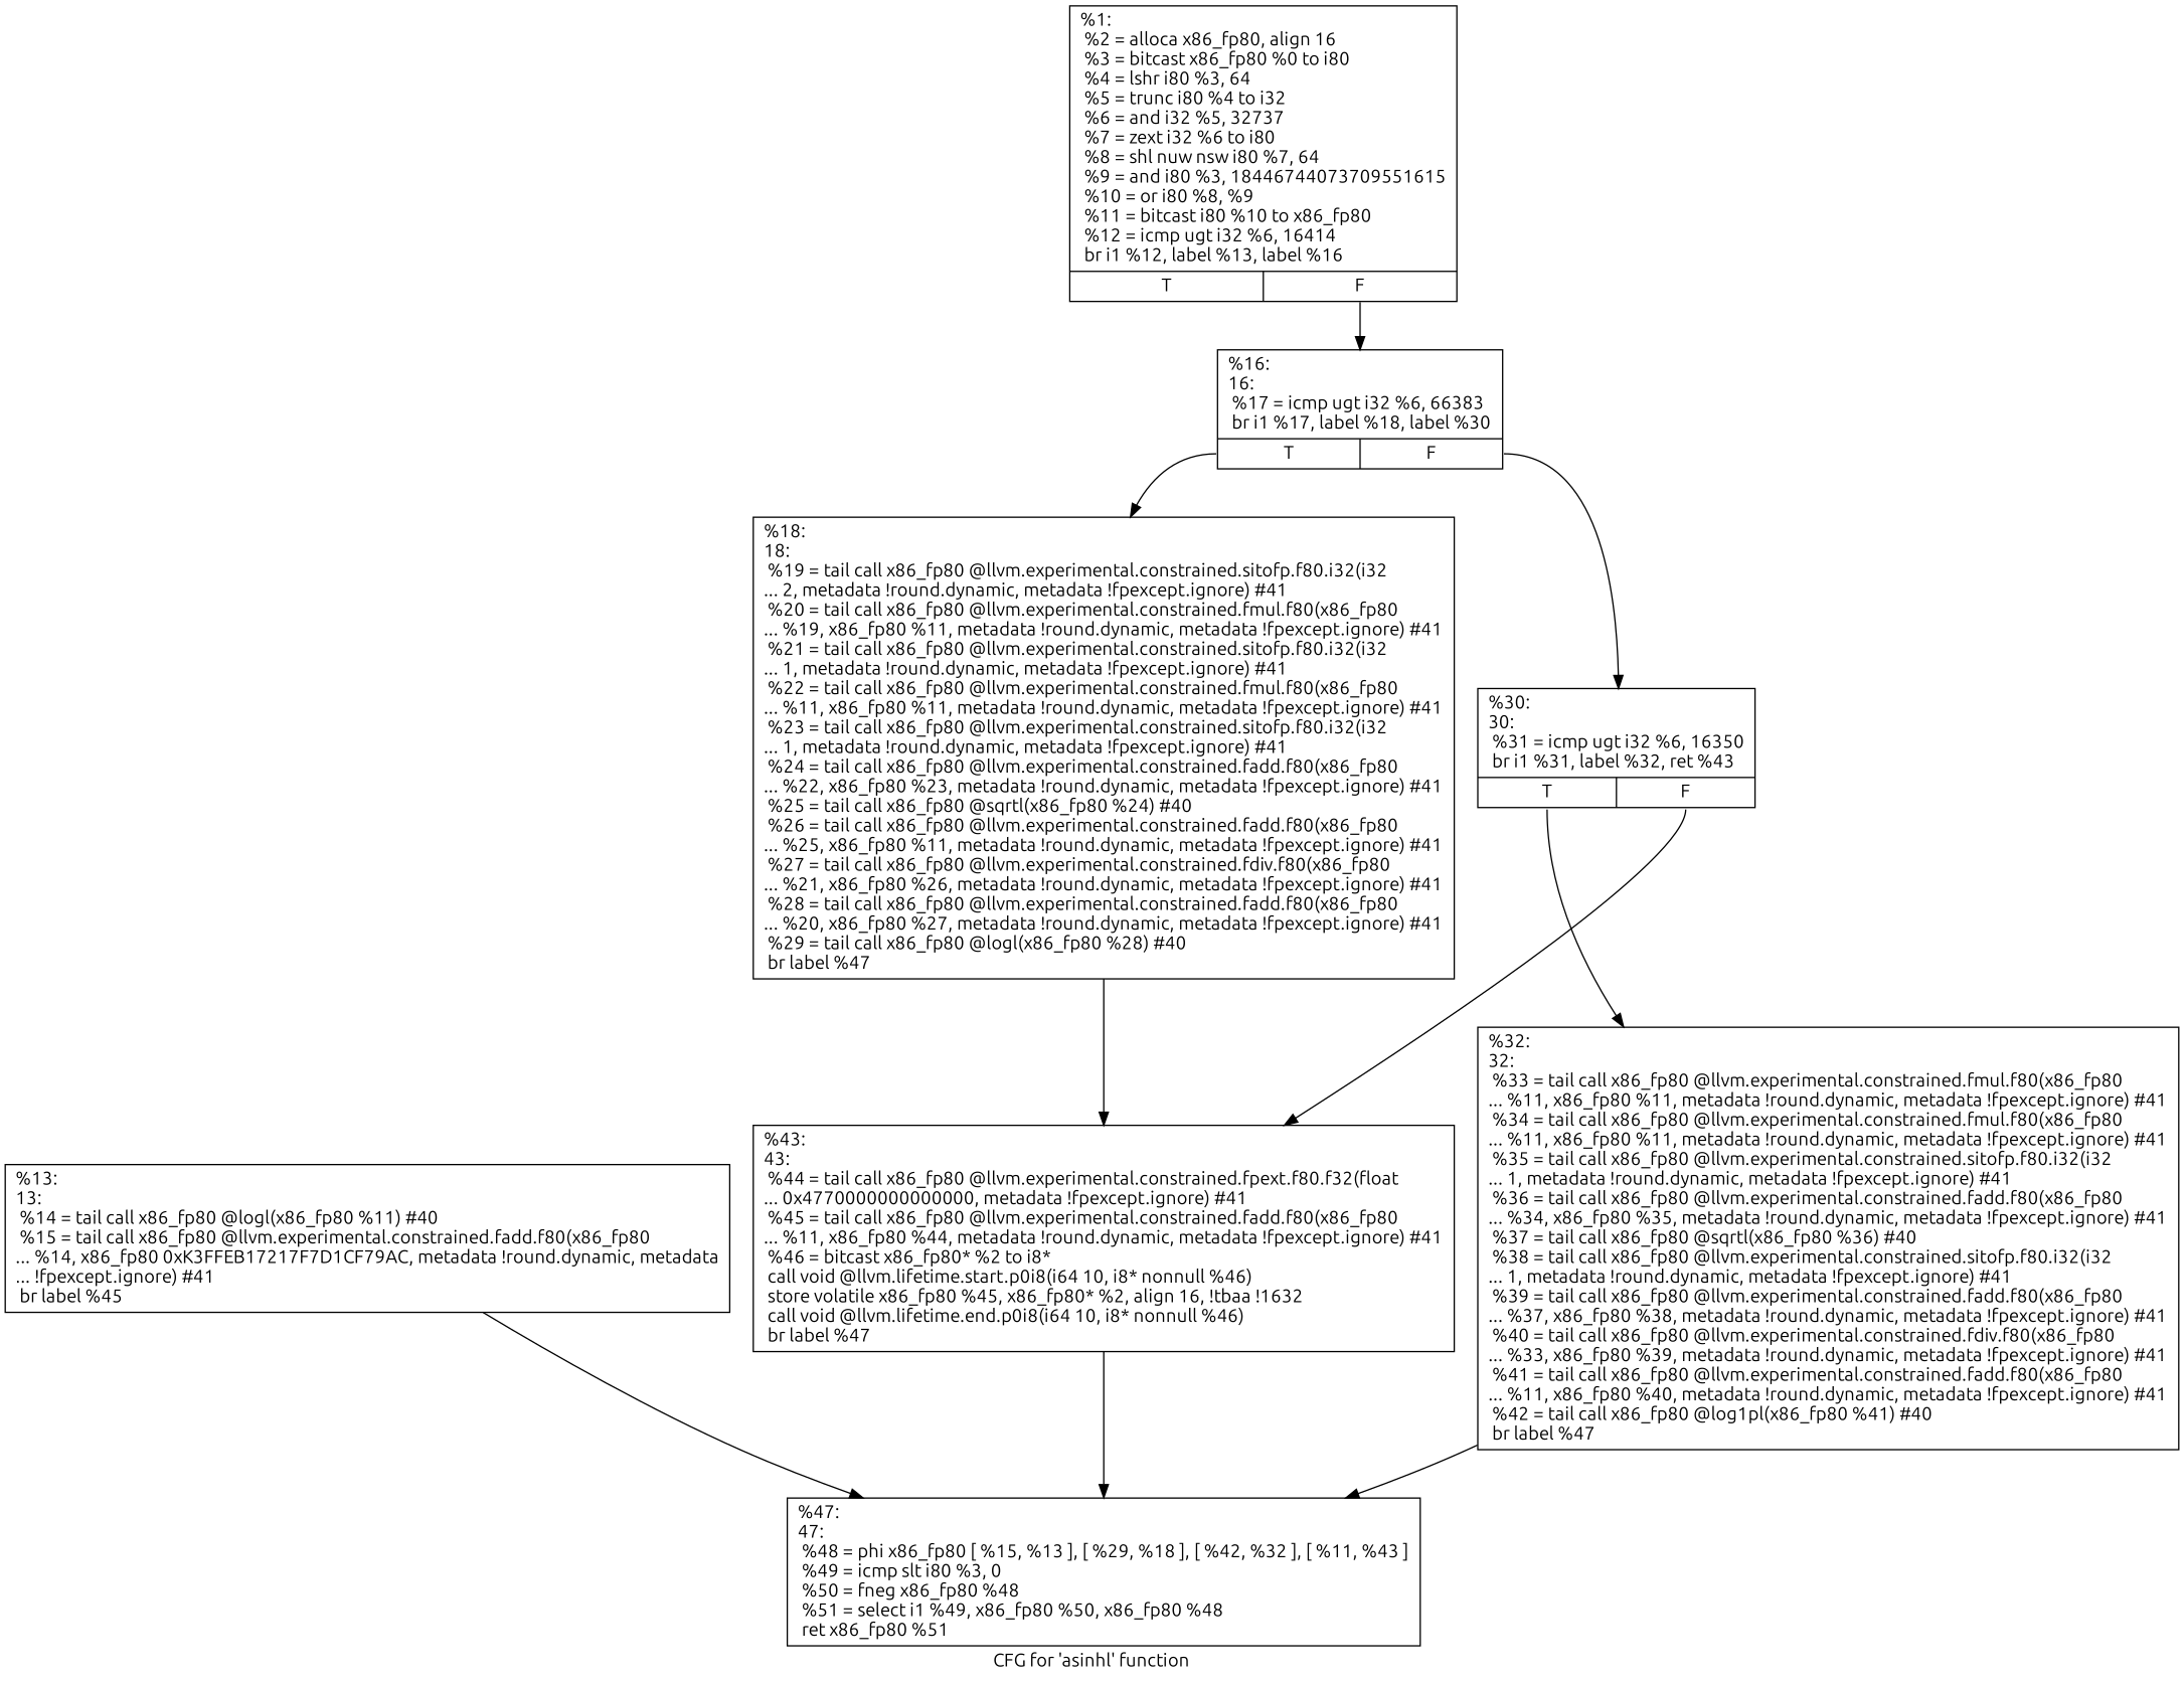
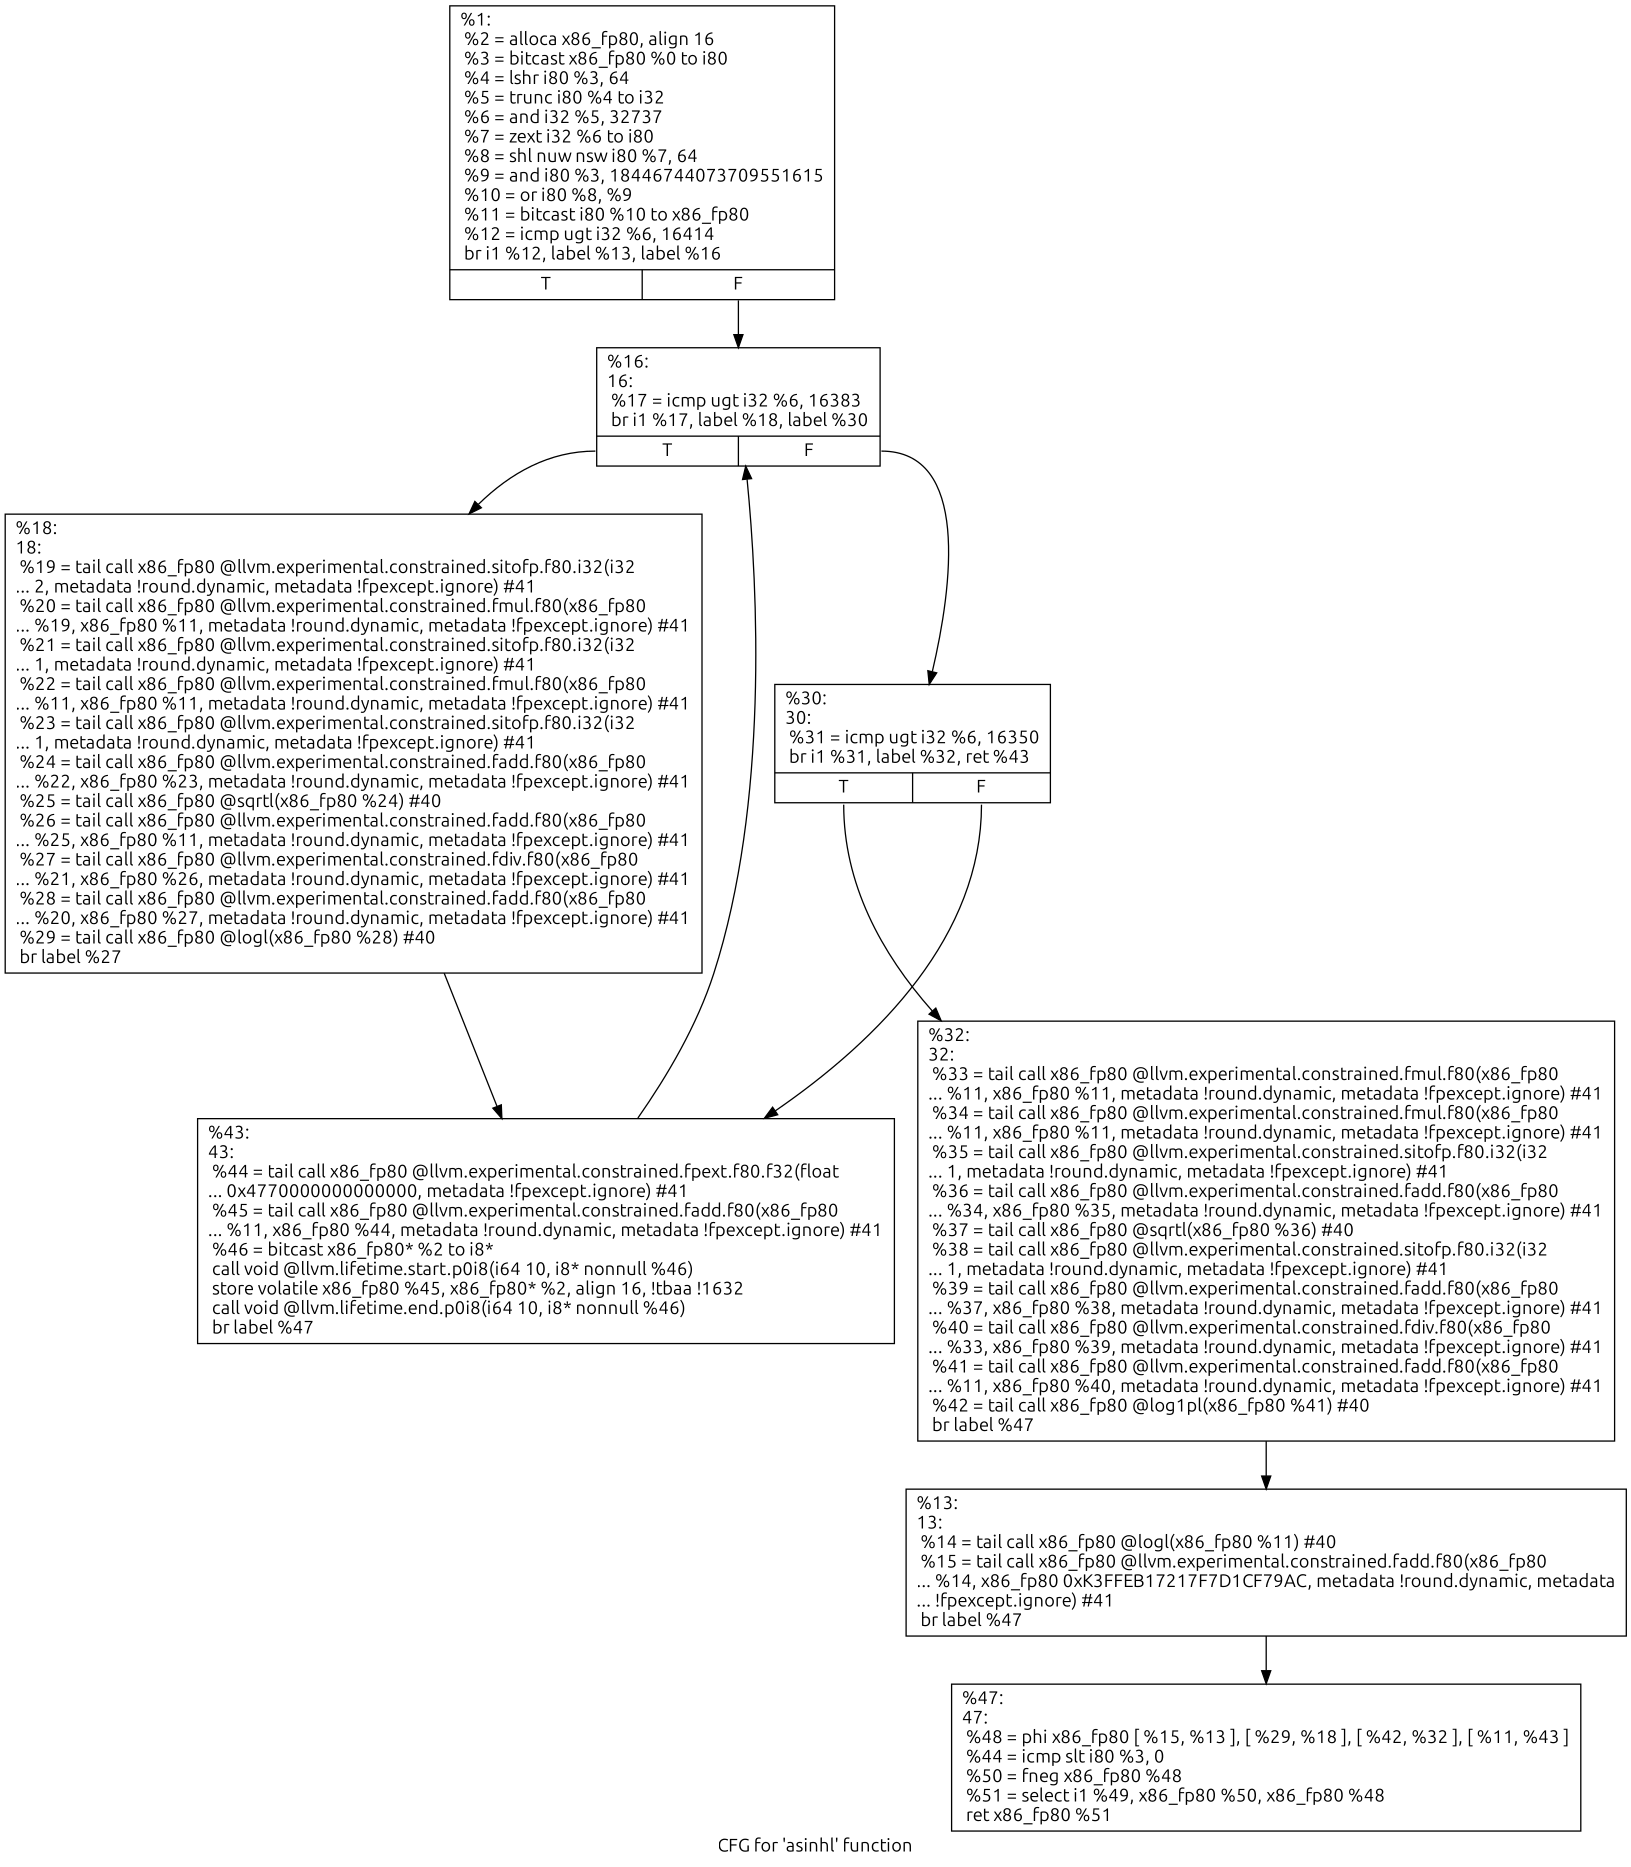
  digraph {
    fontname=Ubuntu
    label="CFG for 'asinhl' function"
    node [fontname=Ubuntu shape=record]
    edge [fontname=Ubuntu]
    n1 [label="{%1:\l  %2 = alloca x86_fp80, align 16\l  %3 = bitcast x86_fp80 %0 to i80\l  %4 = lshr i80 %3, 64\l  %5 = trunc i80 %4 to i32\l  %6 = and i32 %5, 32737\l  %7 = zext i32 %6 to i80\l  %8 = shl nuw nsw i80 %7, 64\l  %9 = and i80 %3, 18446744073709551615\l  %10 = or i80 %8, %9\l  %11 = bitcast i80 %10 to x86_fp80\l  %12 = icmp ugt i32 %6, 16414\l  br i1 %12, label %13, label %16\l|{<s0>T|<s1>F}}"]
-   n2 [label="{%16:\l16:                                               \l  %17 = icmp ugt i32 %6, 66383\l  br i1 %17, label %18, label %30\l|{<s0>T|<s1>F}}"]
-   n3 [label="{%13:\l13:                                               \l  %14 = tail call x86_fp80 @logl(x86_fp80 %11) #40\l  %15 = tail call x86_fp80 @llvm.experimental.constrained.fadd.f80(x86_fp80\l... %14, x86_fp80 0xK3FFEB17217F7D1CF79AC, metadata !round.dynamic, metadata\l... !fpexcept.ignore) #41\l  br label %45\l}"]
-   n4 [label="{%47:\l47:                                               \l  %48 = phi x86_fp80 [ %15, %13 ], [ %29, %18 ], [ %42, %32 ], [ %11, %43 ]\l  %49 = icmp slt i80 %3, 0\l  %50 = fneg x86_fp80 %48\l  %51 = select i1 %49, x86_fp80 %50, x86_fp80 %48\l  ret x86_fp80 %51\l}"]
-   n5 [label="{%18:\l18:                                               \l  %19 = tail call x86_fp80 @llvm.experimental.constrained.sitofp.f80.i32(i32\l... 2, metadata !round.dynamic, metadata !fpexcept.ignore) #41\l  %20 = tail call x86_fp80 @llvm.experimental.constrained.fmul.f80(x86_fp80\l... %19, x86_fp80 %11, metadata !round.dynamic, metadata !fpexcept.ignore) #41\l  %21 = tail call x86_fp80 @llvm.experimental.constrained.sitofp.f80.i32(i32\l... 1, metadata !round.dynamic, metadata !fpexcept.ignore) #41\l  %22 = tail call x86_fp80 @llvm.experimental.constrained.fmul.f80(x86_fp80\l... %11, x86_fp80 %11, metadata !round.dynamic, metadata !fpexcept.ignore) #41\l  %23 = tail call x86_fp80 @llvm.experimental.constrained.sitofp.f80.i32(i32\l... 1, metadata !round.dynamic, metadata !fpexcept.ignore) #41\l  %24 = tail call x86_fp80 @llvm.experimental.constrained.fadd.f80(x86_fp80\l... %22, x86_fp80 %23, metadata !round.dynamic, metadata !fpexcept.ignore) #41\l  %25 = tail call x86_fp80 @sqrtl(x86_fp80 %24) #40\l  %26 = tail call x86_fp80 @llvm.experimental.constrained.fadd.f80(x86_fp80\l... %25, x86_fp80 %11, metadata !round.dynamic, metadata !fpexcept.ignore) #41\l  %27 = tail call x86_fp80 @llvm.experimental.constrained.fdiv.f80(x86_fp80\l... %21, x86_fp80 %26, metadata !round.dynamic, metadata !fpexcept.ignore) #41\l  %28 = tail call x86_fp80 @llvm.experimental.constrained.fadd.f80(x86_fp80\l... %20, x86_fp80 %27, metadata !round.dynamic, metadata !fpexcept.ignore) #41\l  %29 = tail call x86_fp80 @logl(x86_fp80 %28) #40\l  br label %47\l}"]
+   n2 [label="{%16:\l16:                                               \l  %17 = icmp ugt i32 %6, 16383\l  br i1 %17, label %18, label %30\l|{<s0>T|<s1>F}}"]
+   n3 [label="{%13:\l13:                                               \l  %14 = tail call x86_fp80 @logl(x86_fp80 %11) #40\l  %15 = tail call x86_fp80 @llvm.experimental.constrained.fadd.f80(x86_fp80\l... %14, x86_fp80 0xK3FFEB17217F7D1CF79AC, metadata !round.dynamic, metadata\l... !fpexcept.ignore) #41\l  br label %47\l}"]
+   n4 [label="{%47:\l47:                                               \l  %48 = phi x86_fp80 [ %15, %13 ], [ %29, %18 ], [ %42, %32 ], [ %11, %43 ]\l  %44 = icmp slt i80 %3, 0\l  %50 = fneg x86_fp80 %48\l  %51 = select i1 %49, x86_fp80 %50, x86_fp80 %48\l  ret x86_fp80 %51\l}"]
+   n5 [label="{%18:\l18:                                               \l  %19 = tail call x86_fp80 @llvm.experimental.constrained.sitofp.f80.i32(i32\l... 2, metadata !round.dynamic, metadata !fpexcept.ignore) #41\l  %20 = tail call x86_fp80 @llvm.experimental.constrained.fmul.f80(x86_fp80\l... %19, x86_fp80 %11, metadata !round.dynamic, metadata !fpexcept.ignore) #41\l  %21 = tail call x86_fp80 @llvm.experimental.constrained.sitofp.f80.i32(i32\l... 1, metadata !round.dynamic, metadata !fpexcept.ignore) #41\l  %22 = tail call x86_fp80 @llvm.experimental.constrained.fmul.f80(x86_fp80\l... %11, x86_fp80 %11, metadata !round.dynamic, metadata !fpexcept.ignore) #41\l  %23 = tail call x86_fp80 @llvm.experimental.constrained.sitofp.f80.i32(i32\l... 1, metadata !round.dynamic, metadata !fpexcept.ignore) #41\l  %24 = tail call x86_fp80 @llvm.experimental.constrained.fadd.f80(x86_fp80\l... %22, x86_fp80 %23, metadata !round.dynamic, metadata !fpexcept.ignore) #41\l  %25 = tail call x86_fp80 @sqrtl(x86_fp80 %24) #40\l  %26 = tail call x86_fp80 @llvm.experimental.constrained.fadd.f80(x86_fp80\l... %25, x86_fp80 %11, metadata !round.dynamic, metadata !fpexcept.ignore) #41\l  %27 = tail call x86_fp80 @llvm.experimental.constrained.fdiv.f80(x86_fp80\l... %21, x86_fp80 %26, metadata !round.dynamic, metadata !fpexcept.ignore) #41\l  %28 = tail call x86_fp80 @llvm.experimental.constrained.fadd.f80(x86_fp80\l... %20, x86_fp80 %27, metadata !round.dynamic, metadata !fpexcept.ignore) #41\l  %29 = tail call x86_fp80 @logl(x86_fp80 %28) #40\l  br label %27\l}"]
    n6 [label="{%30:\l30:                                               \l  %31 = icmp ugt i32 %6, 16350\l  br i1 %31, label %32, ret %43\l|{<s0>T|<s1>F}}"]
    n7 [label="{%43:\l43:                                               \l  %44 = tail call x86_fp80 @llvm.experimental.constrained.fpext.f80.f32(float\l... 0x4770000000000000, metadata !fpexcept.ignore) #41\l  %45 = tail call x86_fp80 @llvm.experimental.constrained.fadd.f80(x86_fp80\l... %11, x86_fp80 %44, metadata !round.dynamic, metadata !fpexcept.ignore) #41\l  %46 = bitcast x86_fp80* %2 to i8*\l  call void @llvm.lifetime.start.p0i8(i64 10, i8* nonnull %46)\l  store volatile x86_fp80 %45, x86_fp80* %2, align 16, !tbaa !1632\l  call void @llvm.lifetime.end.p0i8(i64 10, i8* nonnull %46)\l  br label %47\l}"]
    n8 [label="{%32:\l32:                                               \l  %33 = tail call x86_fp80 @llvm.experimental.constrained.fmul.f80(x86_fp80\l... %11, x86_fp80 %11, metadata !round.dynamic, metadata !fpexcept.ignore) #41\l  %34 = tail call x86_fp80 @llvm.experimental.constrained.fmul.f80(x86_fp80\l... %11, x86_fp80 %11, metadata !round.dynamic, metadata !fpexcept.ignore) #41\l  %35 = tail call x86_fp80 @llvm.experimental.constrained.sitofp.f80.i32(i32\l... 1, metadata !round.dynamic, metadata !fpexcept.ignore) #41\l  %36 = tail call x86_fp80 @llvm.experimental.constrained.fadd.f80(x86_fp80\l... %34, x86_fp80 %35, metadata !round.dynamic, metadata !fpexcept.ignore) #41\l  %37 = tail call x86_fp80 @sqrtl(x86_fp80 %36) #40\l  %38 = tail call x86_fp80 @llvm.experimental.constrained.sitofp.f80.i32(i32\l... 1, metadata !round.dynamic, metadata !fpexcept.ignore) #41\l  %39 = tail call x86_fp80 @llvm.experimental.constrained.fadd.f80(x86_fp80\l... %37, x86_fp80 %38, metadata !round.dynamic, metadata !fpexcept.ignore) #41\l  %40 = tail call x86_fp80 @llvm.experimental.constrained.fdiv.f80(x86_fp80\l... %33, x86_fp80 %39, metadata !round.dynamic, metadata !fpexcept.ignore) #41\l  %41 = tail call x86_fp80 @llvm.experimental.constrained.fadd.f80(x86_fp80\l... %11, x86_fp80 %40, metadata !round.dynamic, metadata !fpexcept.ignore) #41\l  %42 = tail call x86_fp80 @log1pl(x86_fp80 %41) #40\l  br label %47\l}"]
    n1 -> n2 [tailport=s1]
    n2 -> n5 [tailport=s0]
    n2 -> n6 [tailport=s1]
    n3 -> n4
    n5 -> n7
    n6 -> n7 [tailport=s1]
    n6 -> n8 [tailport=s0]
-   n7 -> n4
-   n8 -> n4
+   n7 -> n2
+   n8 -> n3
  }
